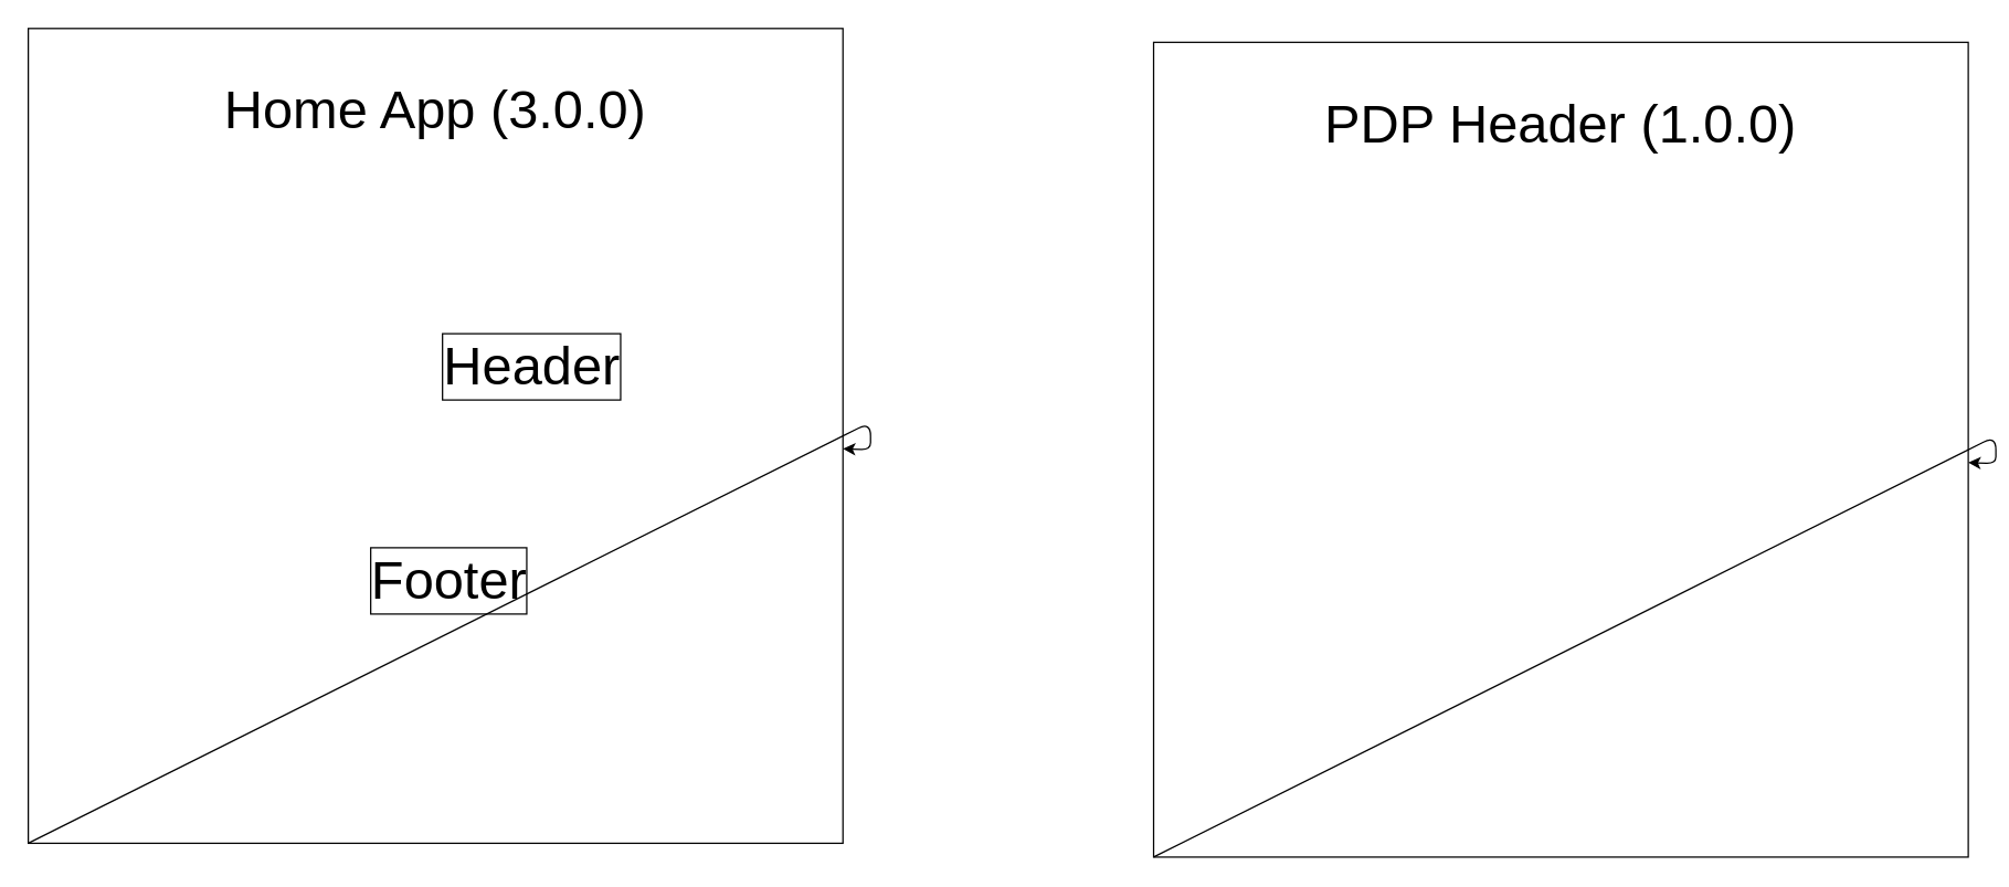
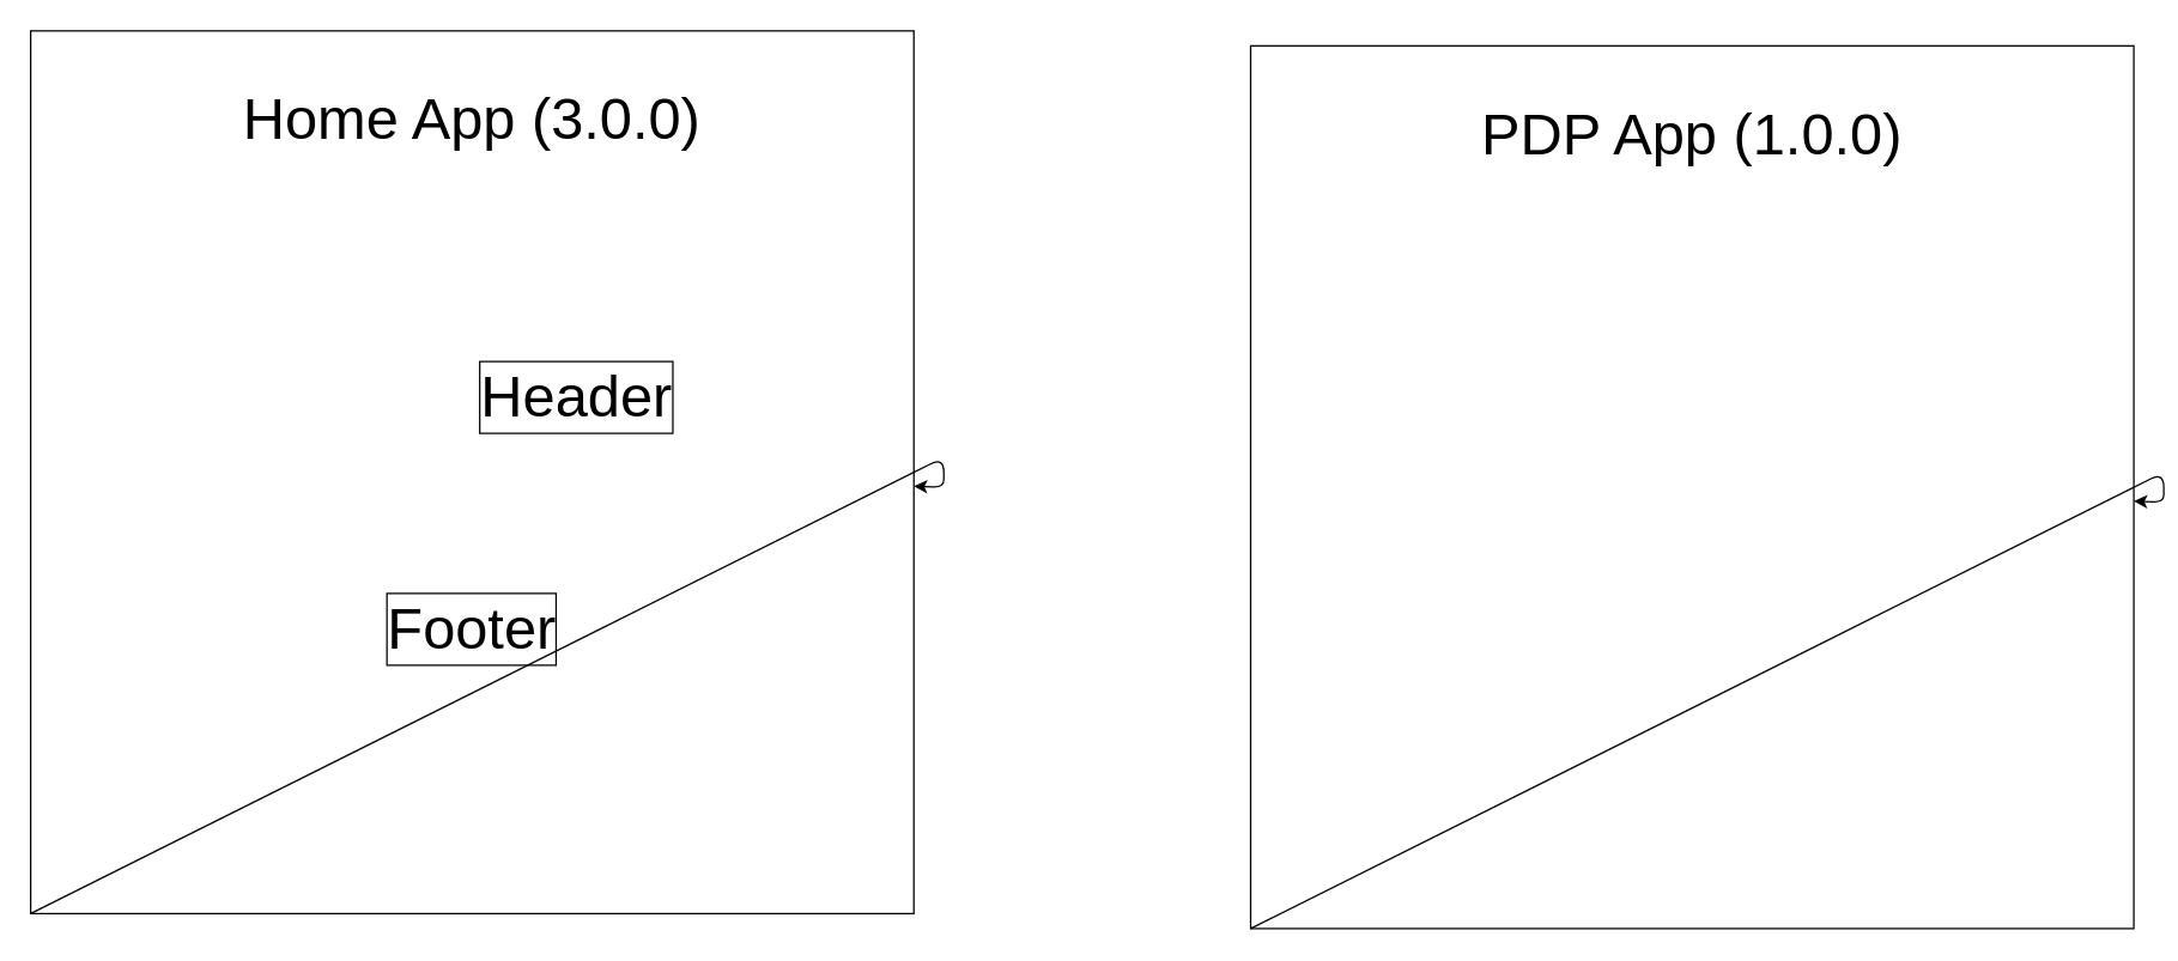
  <mxCell id="0" />
  <mxCell id="1" parent="0" />
  <mxCell id="2" value="" style="whiteSpace=wrap;html=1;aspect=fixed;" vertex="1" parent="1"><mxGeometry x="20" y="20" width="590" height="590" as="geometry" /></mxCell>
  <mxCell id="3" style="edgeStyle=none;html=1;exitX=0;exitY=1;exitDx=0;exitDy=0;" edge="1" parent="1" source="2" target="2"><mxGeometry relative="1" as="geometry" /></mxCell>
  <mxCell id="4" value="Home App (3.0.0)" style="text;html=1;strokeColor=none;fillColor=none;align=center;verticalAlign=middle;whiteSpace=wrap;rounded=0;fontSize=39;" vertex="1" parent="1"><mxGeometry x="25" y="20" width="580" height="120" as="geometry" /></mxCell>
  <mxCell id="5" value="Header" style="text;html=1;strokeColor=none;fillColor=none;align=center;verticalAlign=middle;whiteSpace=wrap;rounded=0;fontSize=39;labelBorderColor=default;" vertex="1" parent="1"><mxGeometry x="245" y="205" width="280" height="120" as="geometry" /></mxCell>
- <mxCell id="6" value="Footer" style="text;html=1;strokeColor=none;fillColor=none;align=center;verticalAlign=middle;whiteSpace=wrap;rounded=0;fontSize=39;labelBorderColor=default;" vertex="1" parent="1"><mxGeometry x="185" y="360" width="280" height="120" as="geometry" /></mxCell>
+ <mxCell id="6" value="Footer" style="text;html=1;strokeColor=none;fillColor=none;align=center;verticalAlign=middle;whiteSpace=wrap;rounded=0;fontSize=39;labelBorderColor=default;" vertex="1" parent="1"><mxGeometry x="175" y="360" width="280" height="120" as="geometry" /></mxCell>
  <mxCell id="7" value="" style="whiteSpace=wrap;html=1;aspect=fixed;" vertex="1" parent="1"><mxGeometry x="835" y="30" width="590" height="590" as="geometry" /></mxCell>
  <mxCell id="8" style="edgeStyle=none;html=1;exitX=0;exitY=1;exitDx=0;exitDy=0;" edge="1" parent="1" source="7" target="7"><mxGeometry relative="1" as="geometry" /></mxCell>
- <mxCell id="9" value="PDP Header (1.0.0)" style="text;html=1;strokeColor=none;fillColor=none;align=center;verticalAlign=middle;whiteSpace=wrap;rounded=0;fontSize=39;" vertex="1" parent="1"><mxGeometry x="840" y="30" width="580" height="120" as="geometry" /></mxCell>
+ <mxCell id="9" value="PDP App (1.0.0)" style="text;html=1;strokeColor=none;fillColor=none;align=center;verticalAlign=middle;whiteSpace=wrap;rounded=0;fontSize=39;" vertex="1" parent="1"><mxGeometry x="840" y="30" width="580" height="120" as="geometry" /></mxCell>
